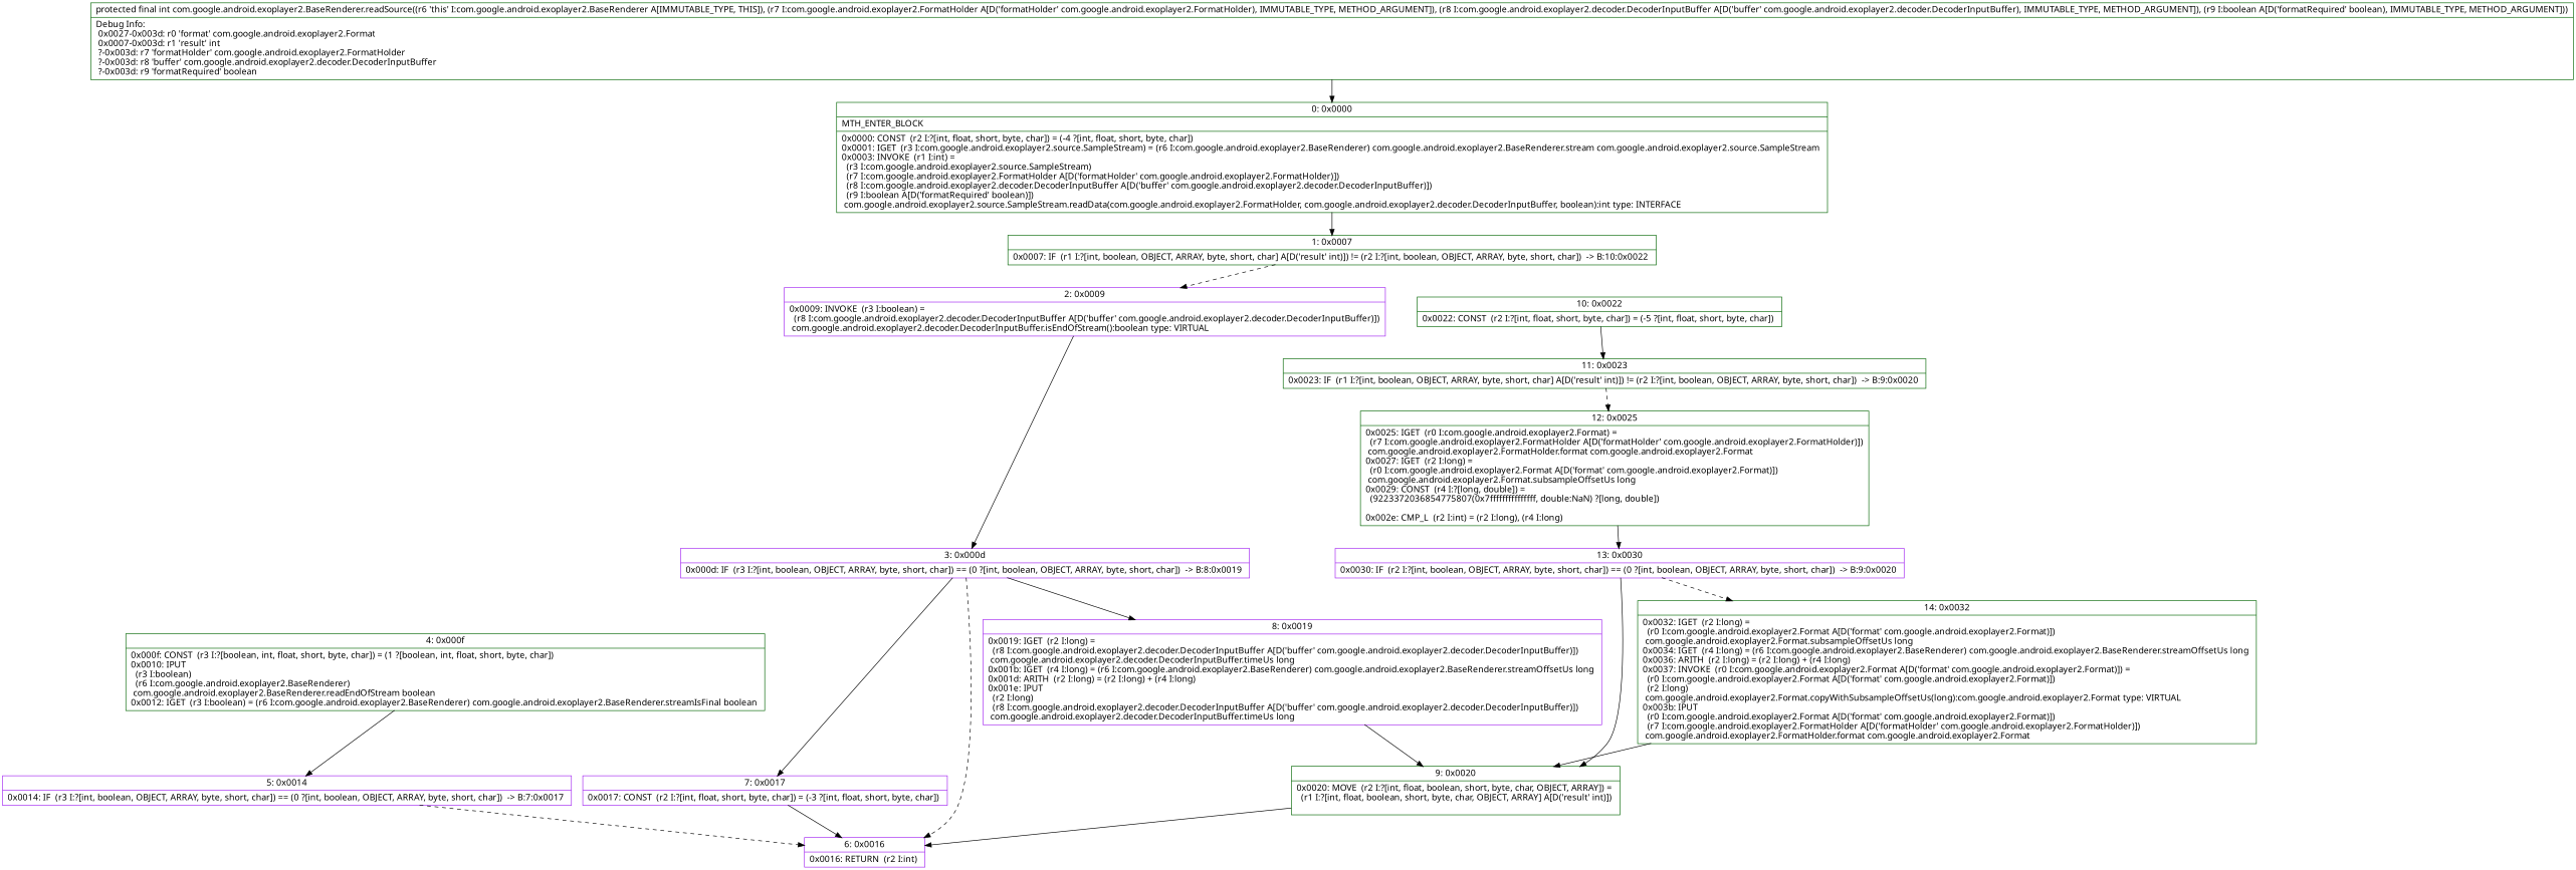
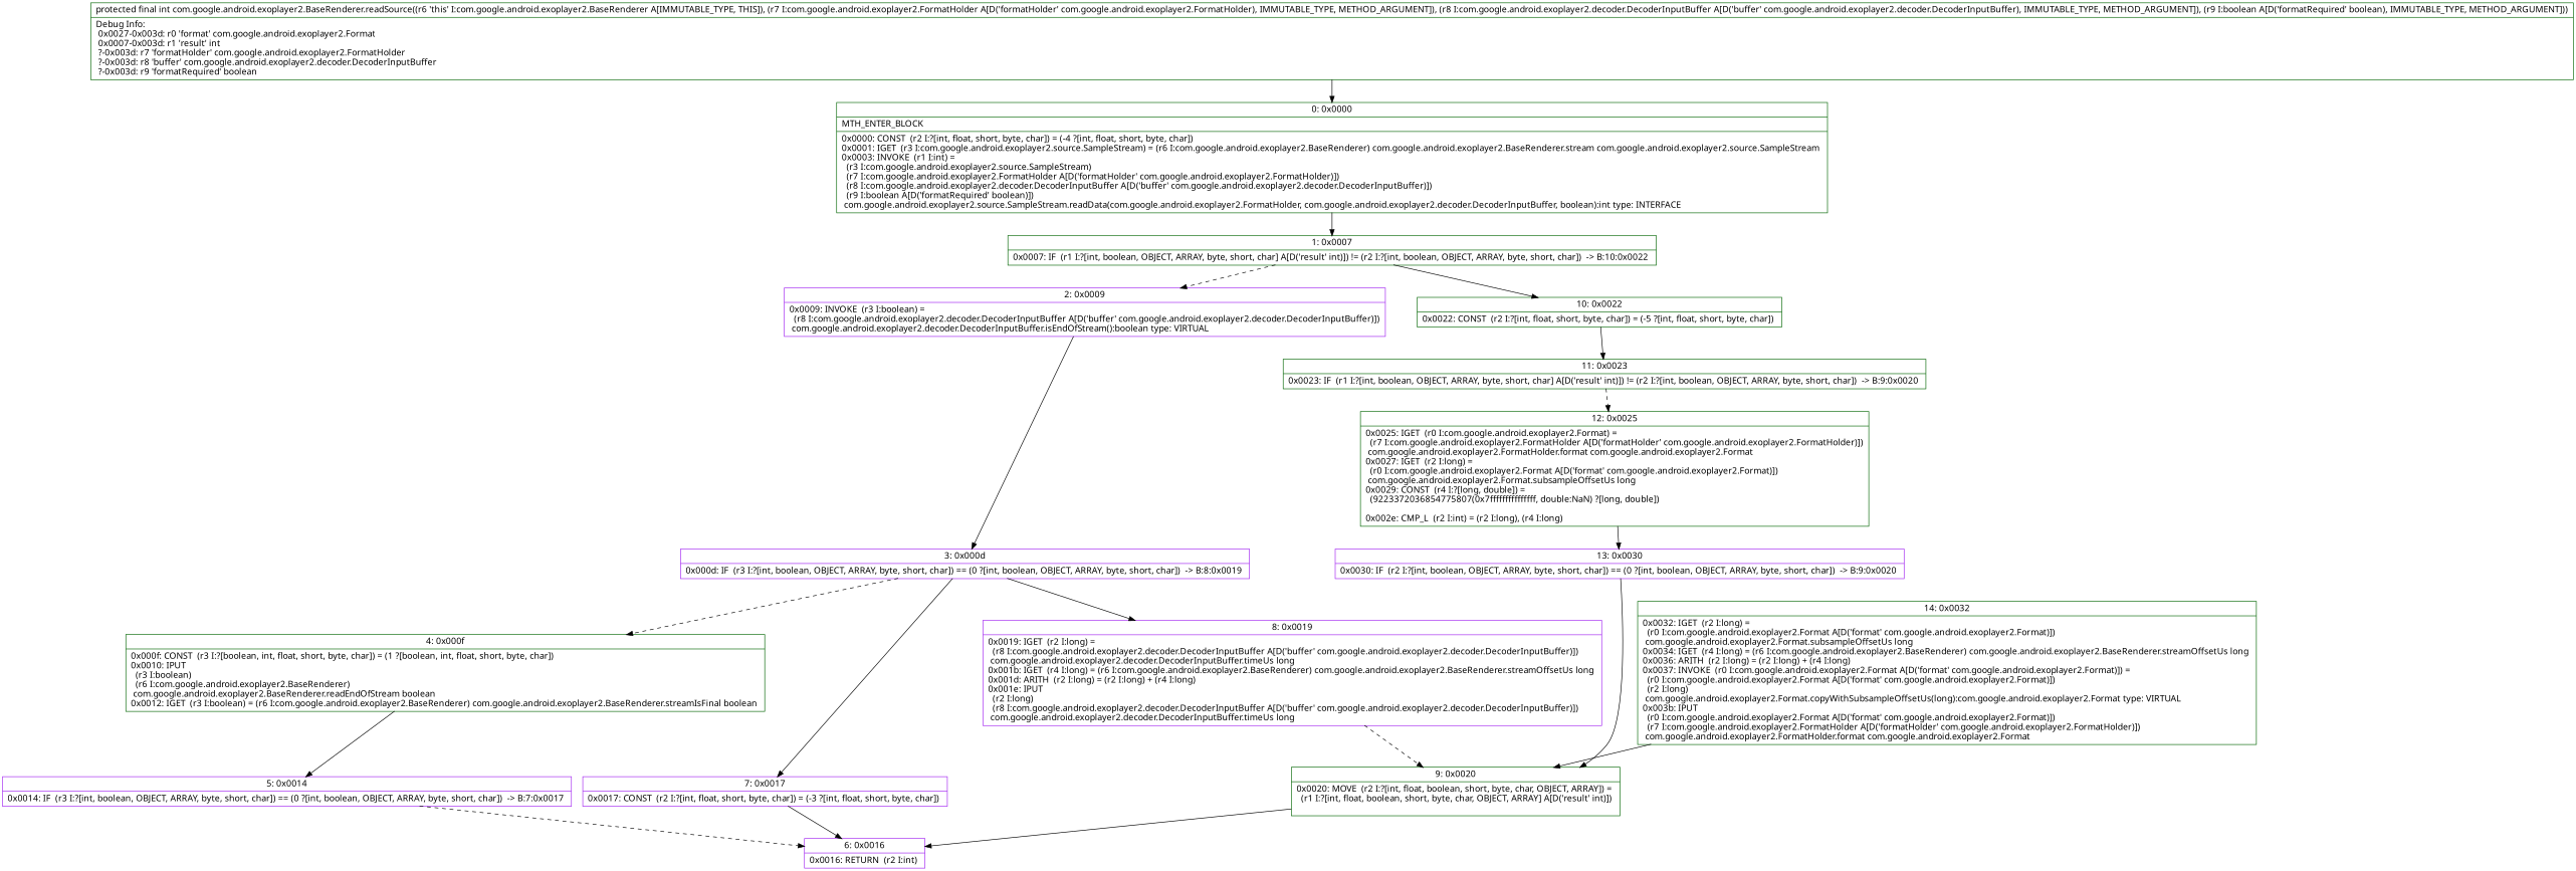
  digraph {
    fontname="Noto Sans"
    node [color=darkgreen fontname="Noto Sans" shape=record]
    edge [fontname="Noto Sans"]
    n1 [label="{0\:\ 0x0000|MTH_ENTER_BLOCK\l|0x0000: CONST  (r2 I:?[int, float, short, byte, char]) = (\-4 ?[int, float, short, byte, char]) \l0x0001: IGET  (r3 I:com.google.android.exoplayer2.source.SampleStream) = (r6 I:com.google.android.exoplayer2.BaseRenderer) com.google.android.exoplayer2.BaseRenderer.stream com.google.android.exoplayer2.source.SampleStream \l0x0003: INVOKE  (r1 I:int) = \l  (r3 I:com.google.android.exoplayer2.source.SampleStream)\l  (r7 I:com.google.android.exoplayer2.FormatHolder A[D('formatHolder' com.google.android.exoplayer2.FormatHolder)])\l  (r8 I:com.google.android.exoplayer2.decoder.DecoderInputBuffer A[D('buffer' com.google.android.exoplayer2.decoder.DecoderInputBuffer)])\l  (r9 I:boolean A[D('formatRequired' boolean)])\l com.google.android.exoplayer2.source.SampleStream.readData(com.google.android.exoplayer2.FormatHolder, com.google.android.exoplayer2.decoder.DecoderInputBuffer, boolean):int type: INTERFACE \l}"]
    n2 [label="{1\:\ 0x0007|0x0007: IF  (r1 I:?[int, boolean, OBJECT, ARRAY, byte, short, char] A[D('result' int)]) != (r2 I:?[int, boolean, OBJECT, ARRAY, byte, short, char])  \-\> B:10:0x0022 \l}"]
    n3 [color=purple label="{2\:\ 0x0009|0x0009: INVOKE  (r3 I:boolean) = \l  (r8 I:com.google.android.exoplayer2.decoder.DecoderInputBuffer A[D('buffer' com.google.android.exoplayer2.decoder.DecoderInputBuffer)])\l com.google.android.exoplayer2.decoder.DecoderInputBuffer.isEndOfStream():boolean type: VIRTUAL \l}"]
    n4 [label="{10\:\ 0x0022|0x0022: CONST  (r2 I:?[int, float, short, byte, char]) = (\-5 ?[int, float, short, byte, char]) \l}"]
    n5 [color=purple label="{3\:\ 0x000d|0x000d: IF  (r3 I:?[int, boolean, OBJECT, ARRAY, byte, short, char]) == (0 ?[int, boolean, OBJECT, ARRAY, byte, short, char])  \-\> B:8:0x0019 \l}"]
    n6 [label="{11\:\ 0x0023|0x0023: IF  (r1 I:?[int, boolean, OBJECT, ARRAY, byte, short, char] A[D('result' int)]) != (r2 I:?[int, boolean, OBJECT, ARRAY, byte, short, char])  \-\> B:9:0x0020 \l}"]
    n7 [label="{4\:\ 0x000f|0x000f: CONST  (r3 I:?[boolean, int, float, short, byte, char]) = (1 ?[boolean, int, float, short, byte, char]) \l0x0010: IPUT  \l  (r3 I:boolean)\l  (r6 I:com.google.android.exoplayer2.BaseRenderer)\l com.google.android.exoplayer2.BaseRenderer.readEndOfStream boolean \l0x0012: IGET  (r3 I:boolean) = (r6 I:com.google.android.exoplayer2.BaseRenderer) com.google.android.exoplayer2.BaseRenderer.streamIsFinal boolean \l}"]
    n8 [color=purple label="{8\:\ 0x0019|0x0019: IGET  (r2 I:long) = \l  (r8 I:com.google.android.exoplayer2.decoder.DecoderInputBuffer A[D('buffer' com.google.android.exoplayer2.decoder.DecoderInputBuffer)])\l com.google.android.exoplayer2.decoder.DecoderInputBuffer.timeUs long \l0x001b: IGET  (r4 I:long) = (r6 I:com.google.android.exoplayer2.BaseRenderer) com.google.android.exoplayer2.BaseRenderer.streamOffsetUs long \l0x001d: ARITH  (r2 I:long) = (r2 I:long) + (r4 I:long) \l0x001e: IPUT  \l  (r2 I:long)\l  (r8 I:com.google.android.exoplayer2.decoder.DecoderInputBuffer A[D('buffer' com.google.android.exoplayer2.decoder.DecoderInputBuffer)])\l com.google.android.exoplayer2.decoder.DecoderInputBuffer.timeUs long \l}"]
    n9 [color=purple label="{7\:\ 0x0017|0x0017: CONST  (r2 I:?[int, float, short, byte, char]) = (\-3 ?[int, float, short, byte, char]) \l}"]
    n10 [color=purple label="{5\:\ 0x0014|0x0014: IF  (r3 I:?[int, boolean, OBJECT, ARRAY, byte, short, char]) == (0 ?[int, boolean, OBJECT, ARRAY, byte, short, char])  \-\> B:7:0x0017 \l}"]
    n11 [label="{9\:\ 0x0020|0x0020: MOVE  (r2 I:?[int, float, boolean, short, byte, char, OBJECT, ARRAY]) = \l  (r1 I:?[int, float, boolean, short, byte, char, OBJECT, ARRAY] A[D('result' int)])\l \l}"]
    n12 [color=purple label="{6\:\ 0x0016|0x0016: RETURN  (r2 I:int) \l}"]
    n13 [label="{12\:\ 0x0025|0x0025: IGET  (r0 I:com.google.android.exoplayer2.Format) = \l  (r7 I:com.google.android.exoplayer2.FormatHolder A[D('formatHolder' com.google.android.exoplayer2.FormatHolder)])\l com.google.android.exoplayer2.FormatHolder.format com.google.android.exoplayer2.Format \l0x0027: IGET  (r2 I:long) = \l  (r0 I:com.google.android.exoplayer2.Format A[D('format' com.google.android.exoplayer2.Format)])\l com.google.android.exoplayer2.Format.subsampleOffsetUs long \l0x0029: CONST  (r4 I:?[long, double]) = \l  (9223372036854775807(0x7fffffffffffffff, double:NaN) ?[long, double])\l \l0x002e: CMP_L  (r2 I:int) = (r2 I:long), (r4 I:long) \l}"]
    n14 [color=purple label="{13\:\ 0x0030|0x0030: IF  (r2 I:?[int, boolean, OBJECT, ARRAY, byte, short, char]) == (0 ?[int, boolean, OBJECT, ARRAY, byte, short, char])  \-\> B:9:0x0020 \l}"]
    n15 [label="{14\:\ 0x0032|0x0032: IGET  (r2 I:long) = \l  (r0 I:com.google.android.exoplayer2.Format A[D('format' com.google.android.exoplayer2.Format)])\l com.google.android.exoplayer2.Format.subsampleOffsetUs long \l0x0034: IGET  (r4 I:long) = (r6 I:com.google.android.exoplayer2.BaseRenderer) com.google.android.exoplayer2.BaseRenderer.streamOffsetUs long \l0x0036: ARITH  (r2 I:long) = (r2 I:long) + (r4 I:long) \l0x0037: INVOKE  (r0 I:com.google.android.exoplayer2.Format A[D('format' com.google.android.exoplayer2.Format)]) = \l  (r0 I:com.google.android.exoplayer2.Format A[D('format' com.google.android.exoplayer2.Format)])\l  (r2 I:long)\l com.google.android.exoplayer2.Format.copyWithSubsampleOffsetUs(long):com.google.android.exoplayer2.Format type: VIRTUAL \l0x003b: IPUT  \l  (r0 I:com.google.android.exoplayer2.Format A[D('format' com.google.android.exoplayer2.Format)])\l  (r7 I:com.google.android.exoplayer2.FormatHolder A[D('formatHolder' com.google.android.exoplayer2.FormatHolder)])\l com.google.android.exoplayer2.FormatHolder.format com.google.android.exoplayer2.Format \l}"]
    n16 [label="{protected final int com.google.android.exoplayer2.BaseRenderer.readSource((r6 'this' I:com.google.android.exoplayer2.BaseRenderer A[IMMUTABLE_TYPE, THIS]), (r7 I:com.google.android.exoplayer2.FormatHolder A[D('formatHolder' com.google.android.exoplayer2.FormatHolder), IMMUTABLE_TYPE, METHOD_ARGUMENT]), (r8 I:com.google.android.exoplayer2.decoder.DecoderInputBuffer A[D('buffer' com.google.android.exoplayer2.decoder.DecoderInputBuffer), IMMUTABLE_TYPE, METHOD_ARGUMENT]), (r9 I:boolean A[D('formatRequired' boolean), IMMUTABLE_TYPE, METHOD_ARGUMENT]))  | Debug Info:\l  0x0027\-0x003d: r0 'format' com.google.android.exoplayer2.Format\l  0x0007\-0x003d: r1 'result' int\l  ?\-0x003d: r7 'formatHolder' com.google.android.exoplayer2.FormatHolder\l  ?\-0x003d: r8 'buffer' com.google.android.exoplayer2.decoder.DecoderInputBuffer\l  ?\-0x003d: r9 'formatRequired' boolean\l}"]
    n1 -> n2
    n2 -> n3 [style=dashed]
+   n2 -> n4
    n3 -> n5
    n4 -> n6
-   n5 -> n12 [style=dashed]
+   n5 -> n7 [style=dashed]
    n5 -> n8
    n5 -> n9
    n6 -> n13 [style=dashed]
    n7 -> n10
-   n8 -> n11
+   n8 -> n11 [style=dashed]
    n9 -> n12
    n10 -> n12 [style=dashed]
    n11 -> n12
    n13 -> n14
    n14 -> n11
-   n14 -> n15 [style=dashed]
    n15 -> n11
    n16 -> n1
  }
